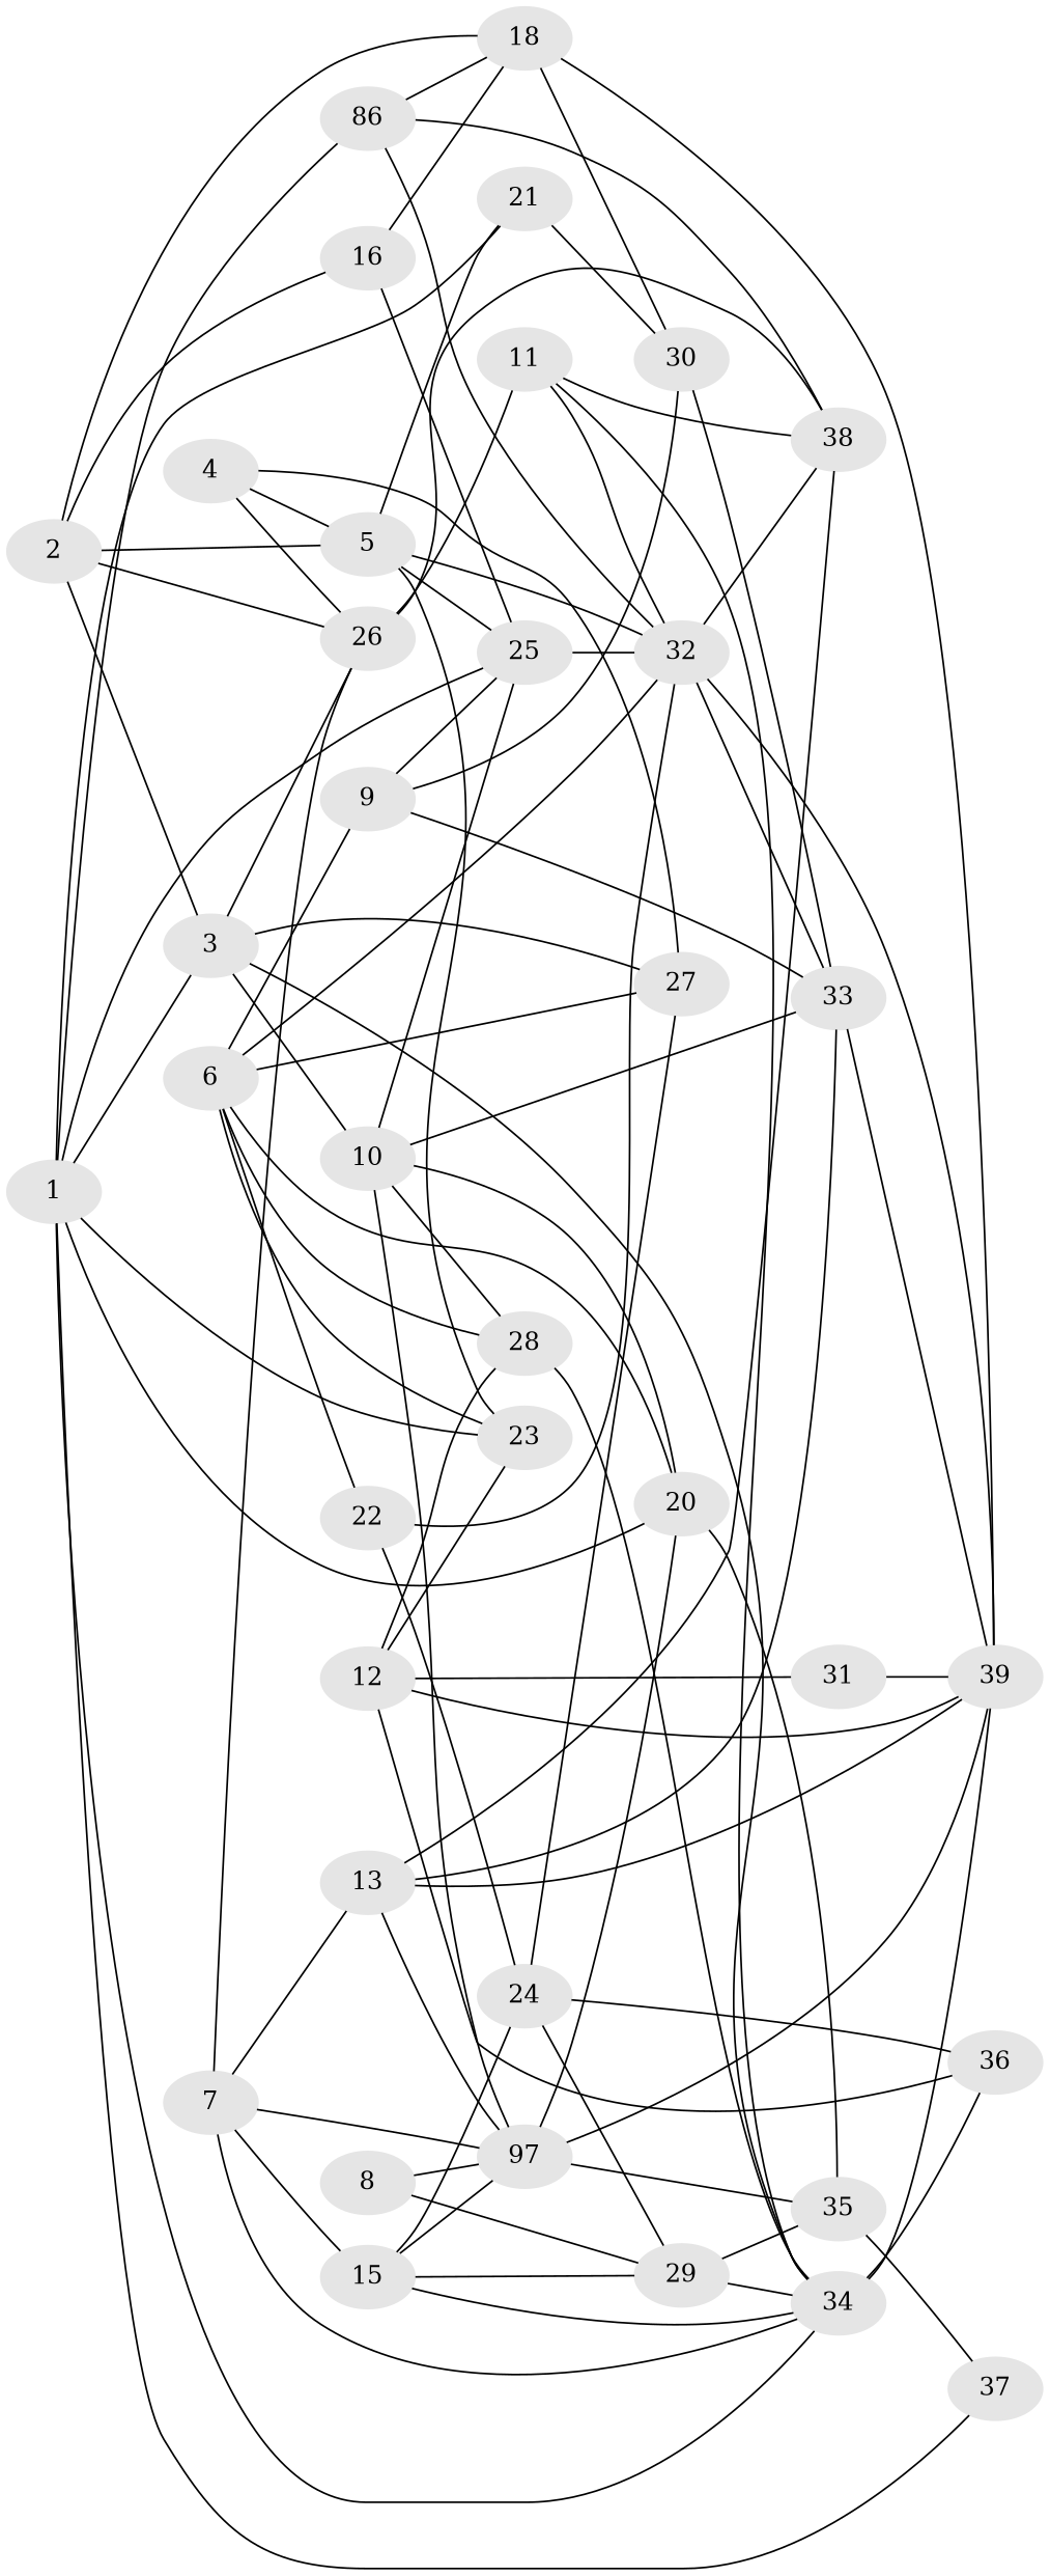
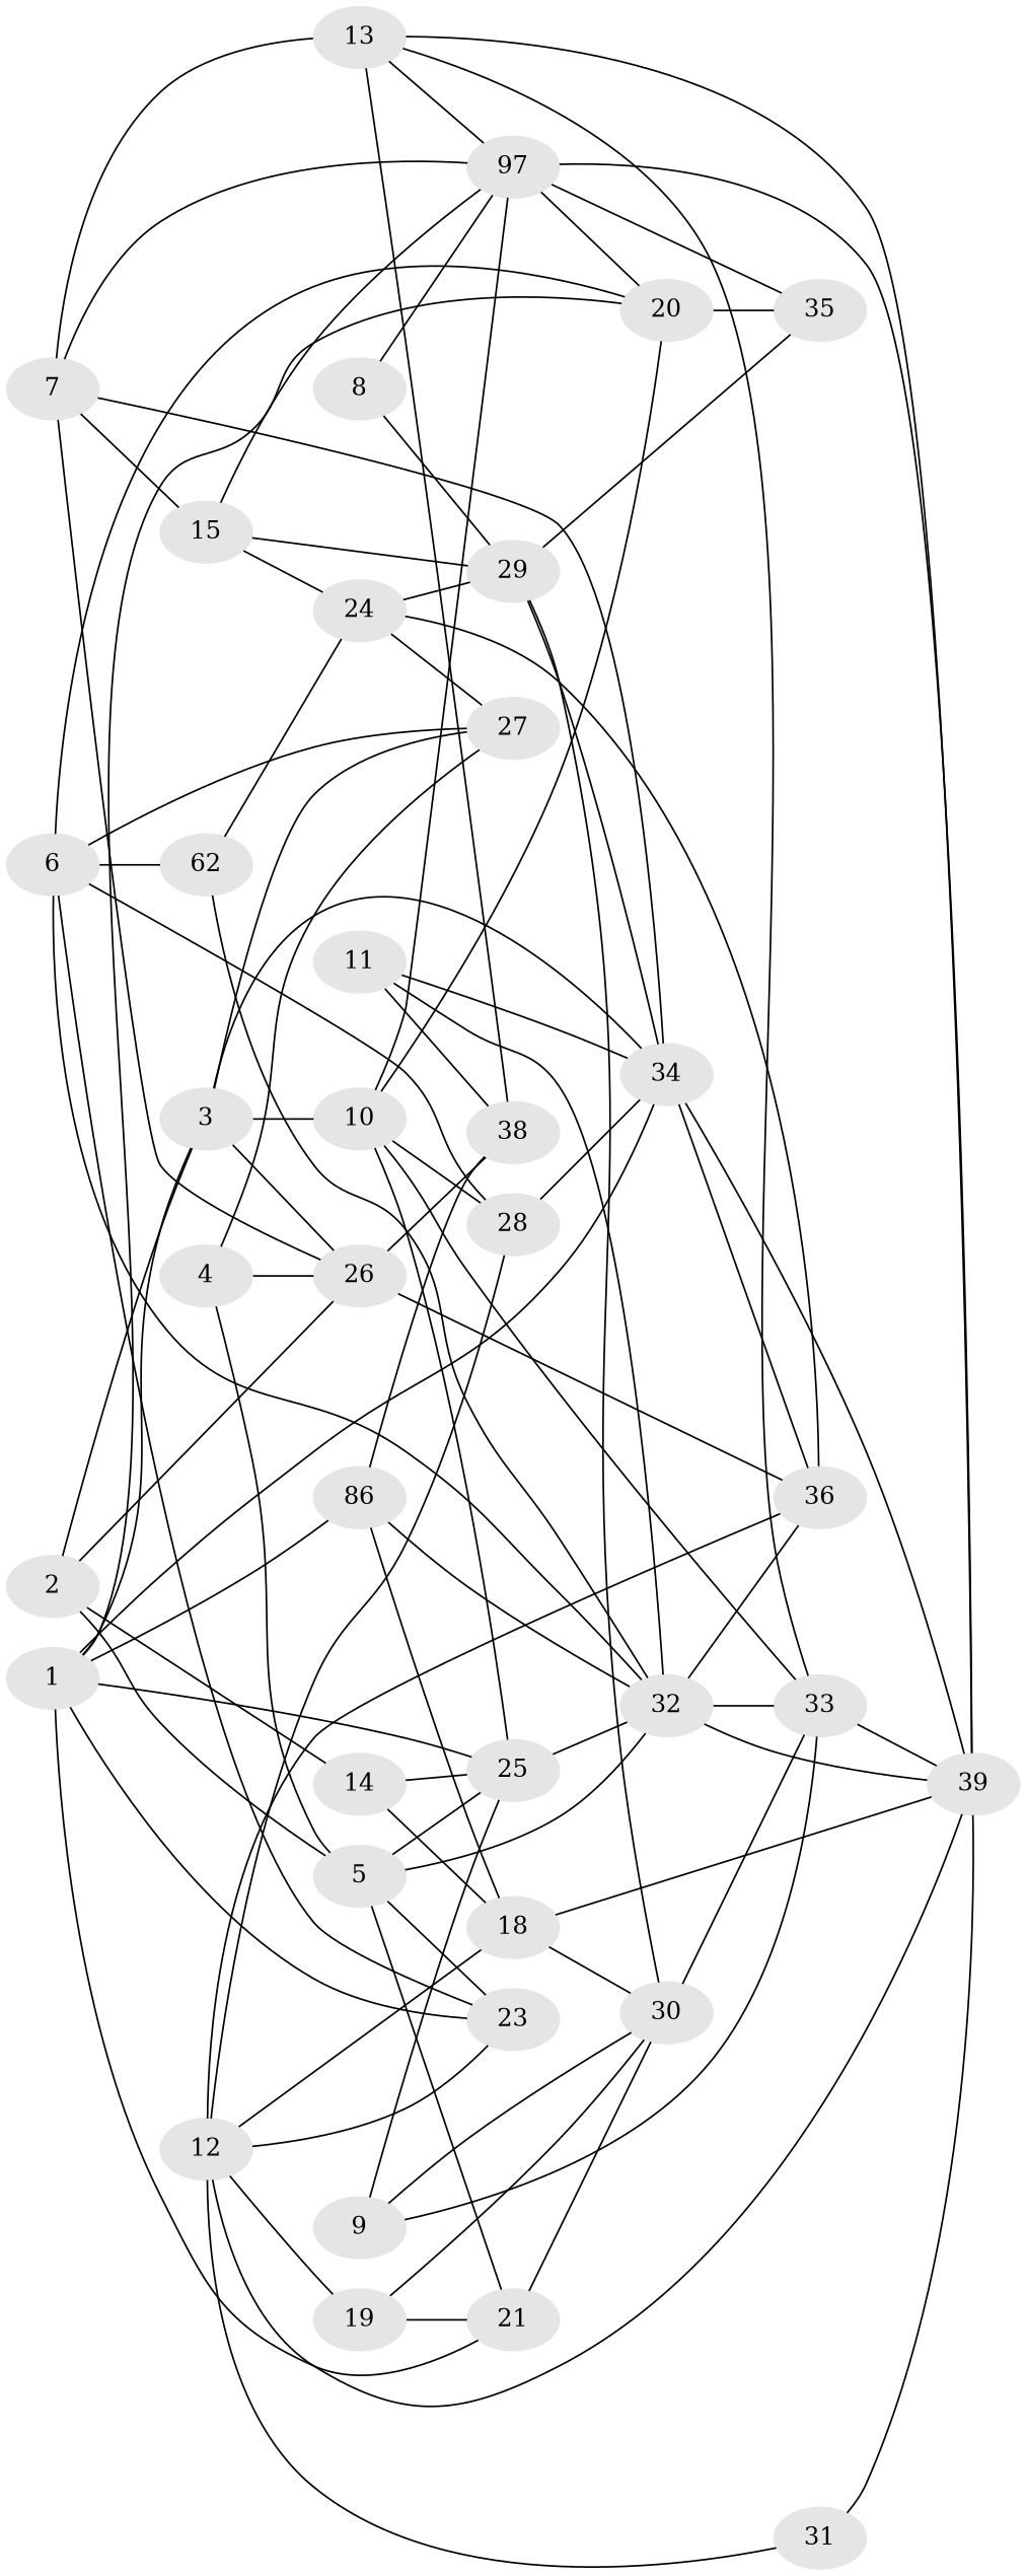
  graph {
    rankdir=LR
    node [color=gray90 style=filled]
    edge [weight=1.0]
    1
    3
    n3 [label=86]
    20
    21
    23
    25
    34
-   37
    26
    10
    27
    18
    32
    38
    35
    30
    36
    39
    2
    5
-   14 [label=16]
+   14
    28
    n24 [label=97]
    33
    4
+   19
    6
    9
-   22
+   22 [label=62]
    24
    7
    13
    15
    29
    8
    11
    12
    31
    1 -- 3
    1 -- n3
    1 -- 20
    1 -- 21
    1 -- 23
    1 -- 25
    1 -- 34
-   1 -- 37
    3 -- 34
    3 -- 26
    3 -- 10 [weight=2.0]
    3 -- 27
    n3 -- 18
    n3 -- 32
    n3 -- 38 [weight=2.0]
    20 -- 35
    21 -- 30
    25 -- 32
    34 -- 36
    34 -- 39
    26 -- 38
-   26 -- 11
+   26 -- 36
    10 -- 20
    10 -- 25
    10 -- 28
    10 -- n24
    10 -- 33
    18 -- 30
    18 -- 39
-   32 -- 38
+   32 -- 36
    32 -- 39
    32 -- 33
-   35 -- 37
    30 -- 33
    2 -- 3
    2 -- 26
-   2 -- 18
+   12 -- 18
    2 -- 5 [weight=2.0]
    2 -- 14
    5 -- 21
    5 -- 23
    5 -- 25
    5 -- 32
    14 -- 25
    14 -- 18
    28 -- 34
    n24 -- 20
    n24 -- 35
    n24 -- 39
    33 -- 39
    4 -- 26
    4 -- 27
    4 -- 5
+   19 -- 21 [weight=3.0]
+   19 -- 30
    6 -- 20
    6 -- 23
    6 -- 27 [weight=2.0]
    6 -- 32
    6 -- 28
-   6 -- 9 [weight=2.0]
    6 -- 22
    9 -- 25
    9 -- 30
    9 -- 33
    22 -- 32
    22 -- 24
    24 -- 27
    24 -- 36
    24 -- 29 [weight=2.0]
    7 -- 34
    7 -- 26
    7 -- n24
    7 -- 13
    7 -- 15
    13 -- 38 [weight=2.0]
    13 -- 39
    13 -- n24
    13 -- 33
-   15 -- 34
    15 -- n24
    15 -- 24
    15 -- 29
    29 -- 34
    29 -- 35
+   29 -- 30
    8 -- n24
    8 -- 29
    11 -- 34
    11 -- 32
    11 -- 38
    12 -- 23
    12 -- 36
    12 -- 39
    12 -- 28
+   12 -- 19
    12 -- 31
    31 -- 39 [weight=2.0]
  }
